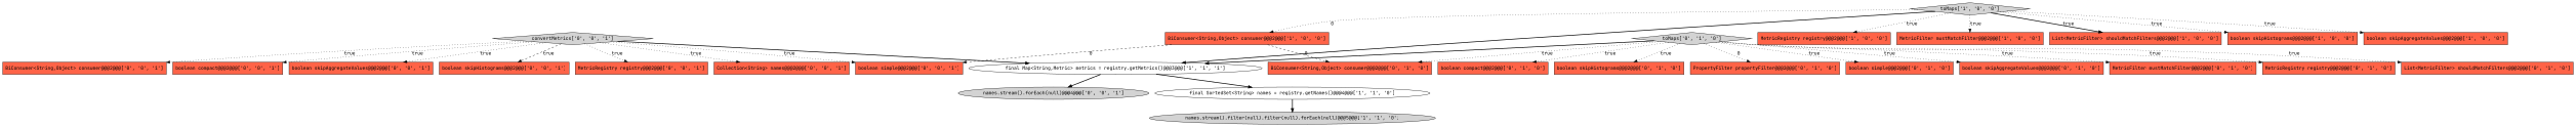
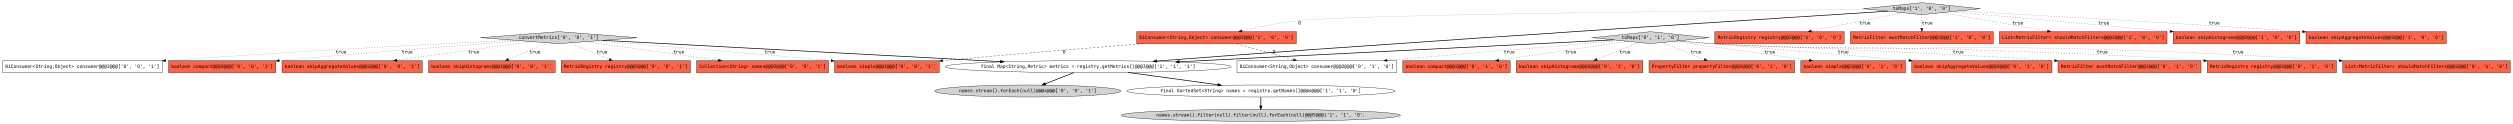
  digraph {
    fontname="JetBrains Mono"
    node [fillcolor=tomato fontname="JetBrains Mono" shape=box style=filled]
    edge [fontname="JetBrains Mono" style=dotted]
    n1 [label="BiConsumer<String,Object> consumer@@@2@@@['1', '0', '0']"]
-   n2 [label="BiConsumer<String,Object> consumer@@@2@@@['0', '1', '0']"]
+   n2 [fillcolor=white label="BiConsumer<String,Object> consumer@@@2@@@['0', '1', '0']"]
    n3 [label="boolean simple@@@2@@@['0', '0', '1']"]
    n4 [fillcolor=lightgray label="names.stream().forEach(null)@@@4@@@['0', '0', '1']" shape=ellipse]
    n5 [label="MetricRegistry registry@@@2@@@['1', '0', '0']"]
    n6 [label="boolean compact@@@2@@@['0', '1', '0']"]
    n7 [fillcolor=lightgray label="convertMetrics['0', '0', '1']" shape=diamond]
    n8 [label="boolean skipAggregateValues@@@2@@@['0', '0', '1']"]
    n9 [label="boolean skipHistograms@@@2@@@['0', '0', '1']"]
    n10 [label="MetricRegistry registry@@@2@@@['0', '0', '1']"]
    n11 [label="Collection<String> names@@@2@@@['0', '0', '1']"]
-   n12 [label="BiConsumer<String,Object> consumer@@@2@@@['0', '0', '1']"]
+   n12 [fillcolor=white label="BiConsumer<String,Object> consumer@@@2@@@['0', '0', '1']"]
    n13 [label="boolean compact@@@2@@@['0', '0', '1']"]
    n14 [fillcolor=white label="final Map<String,Metric> metrics = registry.getMetrics()@@@3@@@['1', '1', '1']" shape=ellipse]
    n15 [fillcolor=white label="final SortedSet<String> names = registry.getNames()@@@4@@@['1', '1', '0']" shape=ellipse]
    n16 [fillcolor=lightgray label="names.stream().filter(null).filter(null).forEach(null)@@@5@@@['1', '1', '0']" shape=ellipse]
    n17 [label="boolean skipHistograms@@@2@@@['0', '1', '0']"]
    n18 [label="PropertyFilter propertyFilter@@@2@@@['0', '1', '0']"]
    n19 [label="boolean simple@@@2@@@['0', '1', '0']"]
    n20 [label="MetricFilter mustMatchFilter@@@2@@@['1', '0', '0']"]
    n21 [fillcolor=lightgray label="toMaps['1', '0', '0']" shape=diamond]
    n22 [label="List<MetricFilter> shouldMatchFilters@@@2@@@['1', '0', '0']"]
    n23 [label="boolean skipHistograms@@@2@@@['1', '0', '0']"]
    n24 [label="boolean skipAggregateValues@@@2@@@['1', '0', '0']"]
    n25 [label="boolean skipAggregateValues@@@2@@@['0', '1', '0']"]
    n26 [label="MetricFilter mustMatchFilter@@@2@@@['0', '1', '0']"]
    n27 [fillcolor=lightgray label="toMaps['0', '1', '0']" shape=diamond]
    n28 [label="MetricRegistry registry@@@2@@@['0', '1', '0']"]
    n29 [label="List<MetricFilter> shouldMatchFilters@@@2@@@['0', '1', '0']"]
    n1 -> n2 [label=0 style=dashed]
    n1 -> n3 [label=0 style=dashed]
    n7 -> n3 [label=true]
    n7 -> n8 [label=true]
-   n7 -> n9 [label=true style=dashed]
+   n7 -> n9 [label=true]
    n7 -> n10 [label=true]
    n7 -> n11 [label=true]
    n7 -> n12 [label=true]
    n7 -> n13 [label=true]
    n7 -> n14 [style=bold]
    n14 -> n4 [style=bold]
    n14 -> n15 [style=bold]
    n15 -> n16 [style=bold]
    n21 -> n1 [label=0]
    n21 -> n5 [label=true]
    n21 -> n14 [style=bold]
    n21 -> n20 [label=true]
-   n21 -> n22 [label=true style=bold]
+   n21 -> n22 [label=true]
    n21 -> n23 [label=true]
    n21 -> n24 [label=true]
    n27 -> n2 [label=true]
    n27 -> n6 [label=true]
    n27 -> n14 [style=bold]
    n27 -> n17 [label=true]
-   n27 -> n18 [label=0]
+   n27 -> n18 [label=true]
    n27 -> n19 [label=true]
    n27 -> n25 [label=true]
    n27 -> n26 [label=true]
    n27 -> n28 [label=true]
    n27 -> n29 [label=true]
  }
